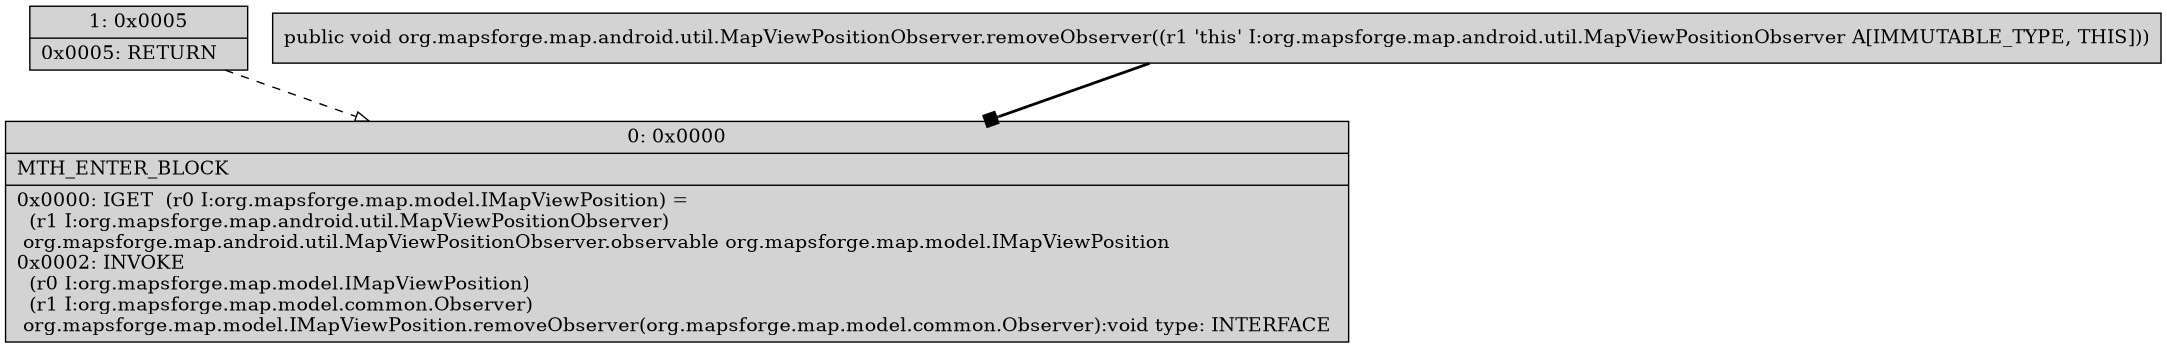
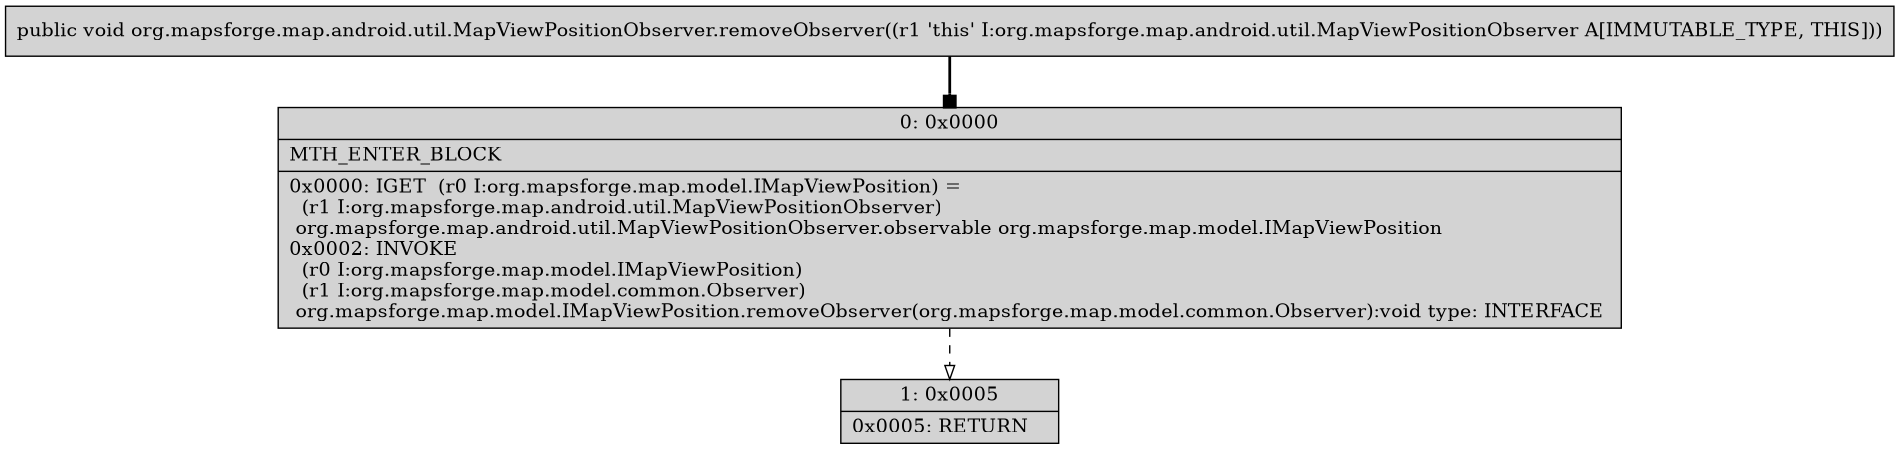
  digraph {
    node [shape=record style=filled fillcolor=lightgrey]
    n1 [label="{0\:\ 0x0000|MTH_ENTER_BLOCK\l|0x0000: IGET  (r0 I:org.mapsforge.map.model.IMapViewPosition) = \l  (r1 I:org.mapsforge.map.android.util.MapViewPositionObserver)\l org.mapsforge.map.android.util.MapViewPositionObserver.observable org.mapsforge.map.model.IMapViewPosition \l0x0002: INVOKE  \l  (r0 I:org.mapsforge.map.model.IMapViewPosition)\l  (r1 I:org.mapsforge.map.model.common.Observer)\l org.mapsforge.map.model.IMapViewPosition.removeObserver(org.mapsforge.map.model.common.Observer):void type: INTERFACE \l}"]
    n2 [label="{1\:\ 0x0005|0x0005: RETURN   \l}"]
    n3 [label="{public void org.mapsforge.map.android.util.MapViewPositionObserver.removeObserver((r1 'this' I:org.mapsforge.map.android.util.MapViewPositionObserver A[IMMUTABLE_TYPE, THIS])) }"]
-   n2 -> n1 [style=dashed arrowhead=onormal]
+   n1 -> n2 [style=dashed arrowhead=onormal]
    n3 -> n1 [style=bold arrowhead=box]
  }
